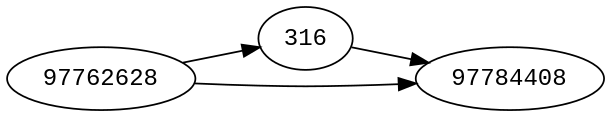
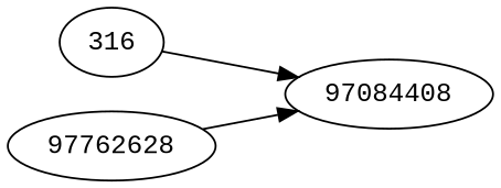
  strict digraph {
    fontname="Liberation Mono"
    rankdir=LR
    node [fontname="Liberation Mono"]
    edge [fontname="Liberation Mono"]
    316
-   97784408
+   97784408 [label=97084408]
    97762628
    316 -> 97784408
-   97762628 -> 316
    97762628 -> 97784408
  }
